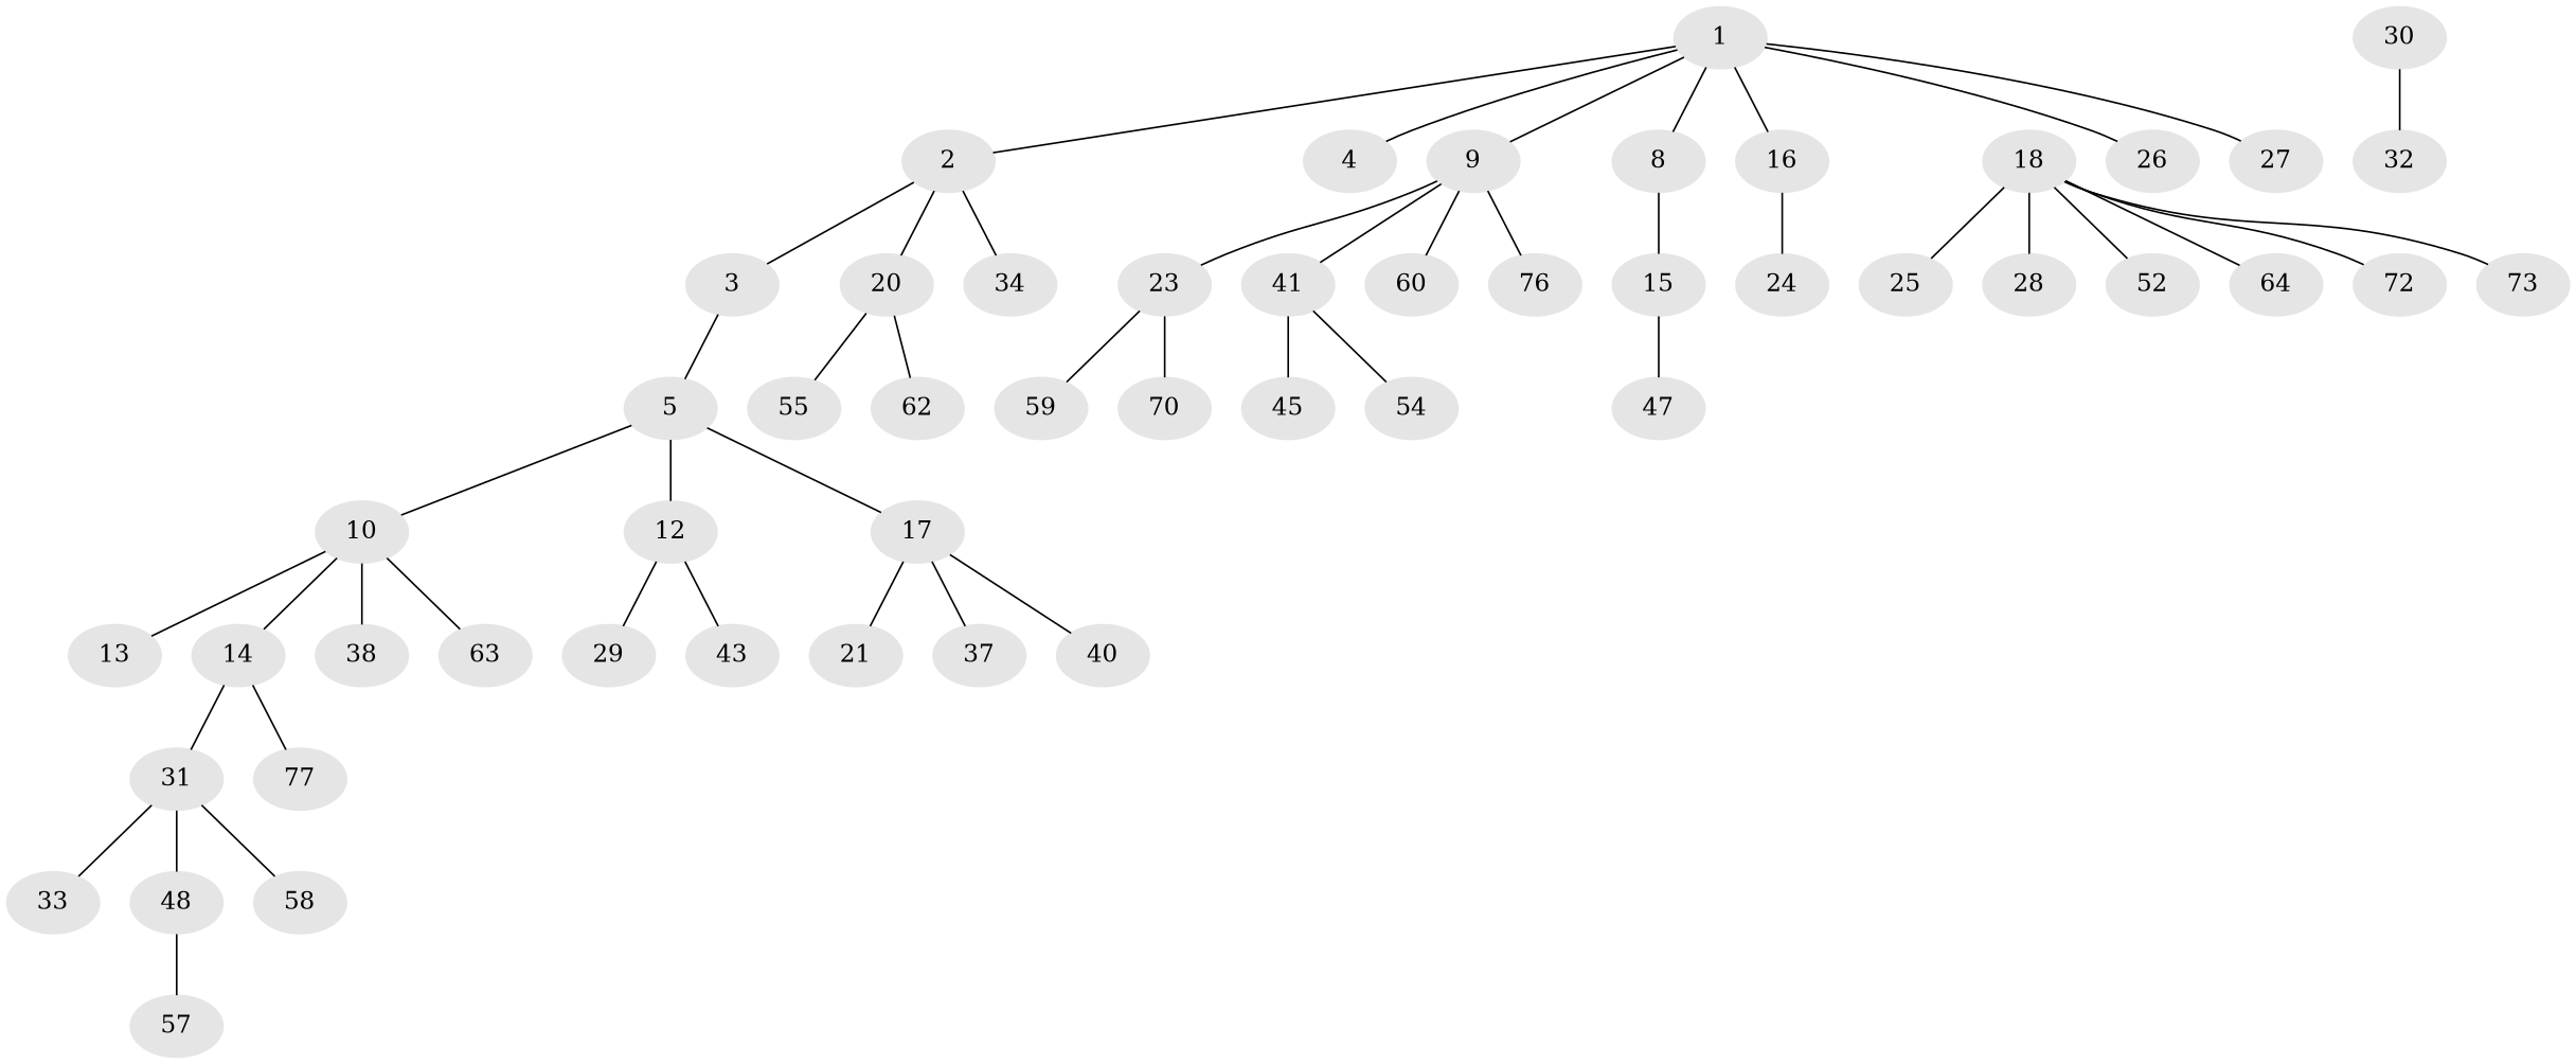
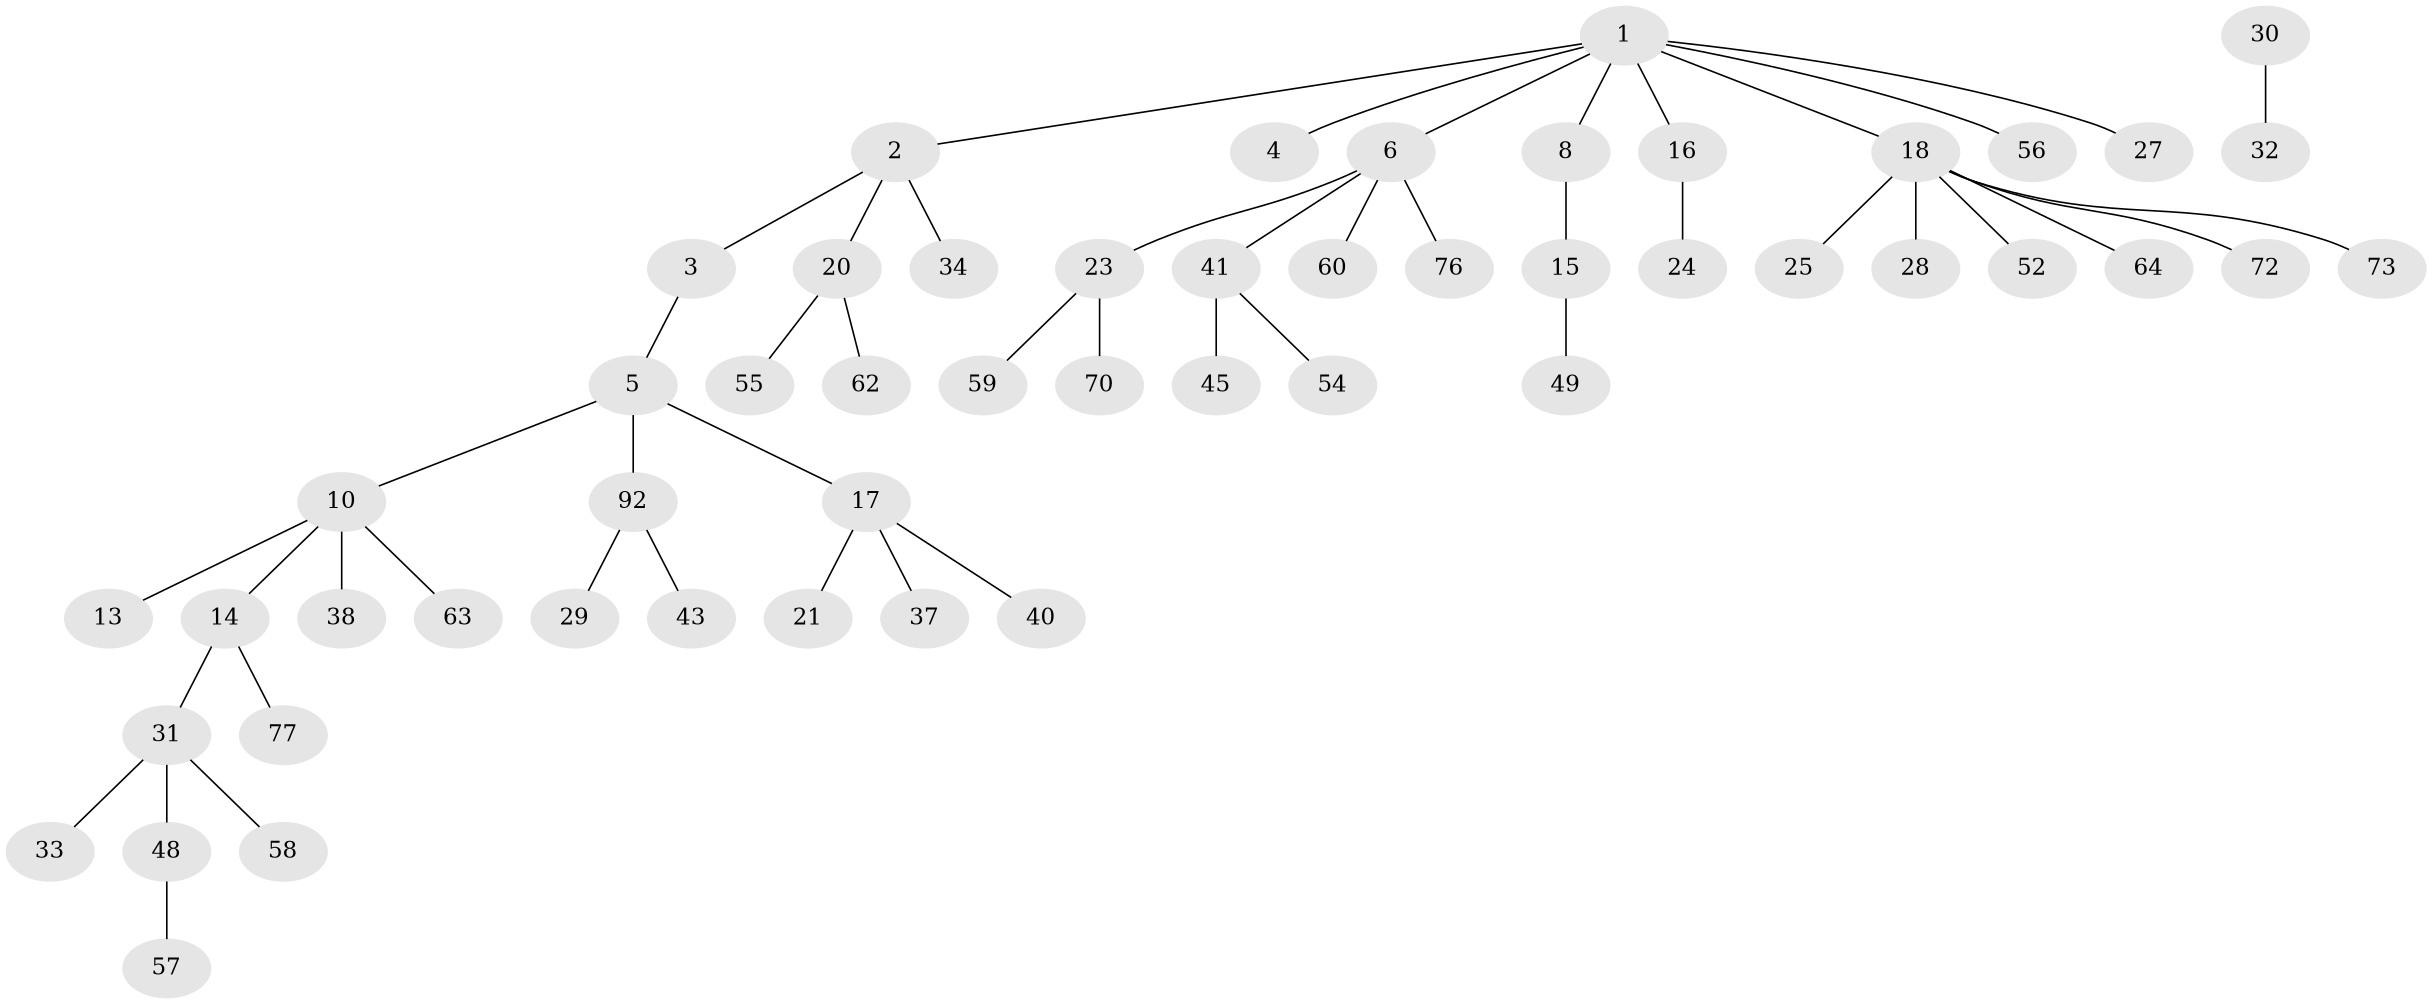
  graph {
    node [color=gray90 style=filled]
    1 [super="+9"]
    2 [super="+7"]
    4
-   6 [super="+11" label=9]
+   6 [super="+11"]
    8
    16
    18 [super="+39"]
-   26
+   26 [label=56]
    27 [super="+53"]
    3
    20 [super="+49"]
    34
    23 [super="+56"]
    41 [super="+44"]
    60
    76
    15 [super="+61"]
    24 [super="+29"]
    25 [super="+36"]
    28 [super="+65"]
    52
    64
    72
    73
    5
    55
    62 [super="+74"]
    30 [super="+71"]
    32
    10 [super="+75"]
-   12 [super="+35"]
+   12 [super="+35" label=92]
    17 [super="+19"]
    13
    14 [super="+68"]
    38
    63 [super="+66"]
    n37 [label=29 super="+67"]
    43
    21
    37
    40
    59
    70
    45 [super="+69"]
    54
-   47 [super="+48"]
+   47 [super="+48" label=49]
    31 [super="+51"]
    77
    33 [super="+42"]
    n50 [label=48 super="+50"]
    58
    57
    1 -- 2
    1 -- 4
    1 -- 6
    1 -- 8
    1 -- 16
+   1 -- 18
    1 -- 26
    1 -- 27
    2 -- 3
    2 -- 20
    2 -- 34
    6 -- 23
    6 -- 41
    6 -- 60
    6 -- 76
    8 -- 15
    16 -- 24
    18 -- 25
    18 -- 28
    18 -- 52
    18 -- 64
    18 -- 72
    18 -- 73
    3 -- 5
    20 -- 55
    20 -- 62
    23 -- 59
    23 -- 70
    41 -- 45
    41 -- 54
    15 -- 47
    5 -- 10
    5 -- 12
    5 -- 17
    30 -- 32
    10 -- 13
    10 -- 14
    10 -- 38
    10 -- 63
    12 -- n37
    12 -- 43
    17 -- 21
    17 -- 37
    17 -- 40
    14 -- 31
    14 -- 77
    31 -- 33
    31 -- n50
    31 -- 58
    n50 -- 57
  }
